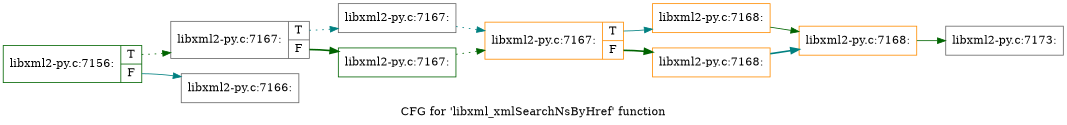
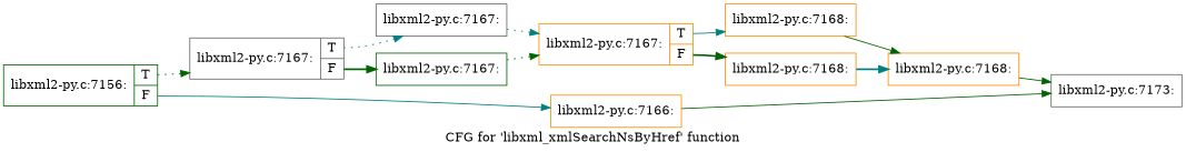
  digraph {
    label="CFG for 'libxml_xmlSearchNsByHref' function"
    rankdir=LR
    node [color=gray40 shape=record]
    edge [color=darkgreen style=solid]
    n1 [color=darkgreen label="{libxml2-py.c:7156:|{<s0>T|<s1>F}}"]
    n2 [label="{libxml2-py.c:7167:|{<s0>T|<s1>F}}"]
-   n3 [label="{libxml2-py.c:7166:}"]
+   n3 [color=darkorange label="{libxml2-py.c:7166:}"]
    n4 [label="{libxml2-py.c:7167:}"]
    n5 [color=darkgreen label="{libxml2-py.c:7167:}"]
    n6 [label="{libxml2-py.c:7173:}"]
    n7 [color=darkorange label="{libxml2-py.c:7167:|{<s0>T|<s1>F}}"]
    n8 [color=darkorange label="{libxml2-py.c:7168:}"]
    n9 [color=darkorange label="{libxml2-py.c:7168:}"]
    n10 [color=darkorange label="{libxml2-py.c:7168:}"]
    n1 -> n2 [style=dotted tailport=s0]
    n1 -> n3 [color=teal tailport=s1]
    n2 -> n4 [color=teal style=dotted tailport=s0]
    n2 -> n5 [style=bold tailport=s1]
+   n3 -> n6
    n4 -> n7 [color=teal style=dotted]
    n5 -> n7 [style=dotted]
    n7 -> n8 [color=teal tailport=s0]
    n7 -> n9 [style=bold tailport=s1]
    n8 -> n10
    n9 -> n10 [color=teal style=bold]
    n10 -> n6
  }
